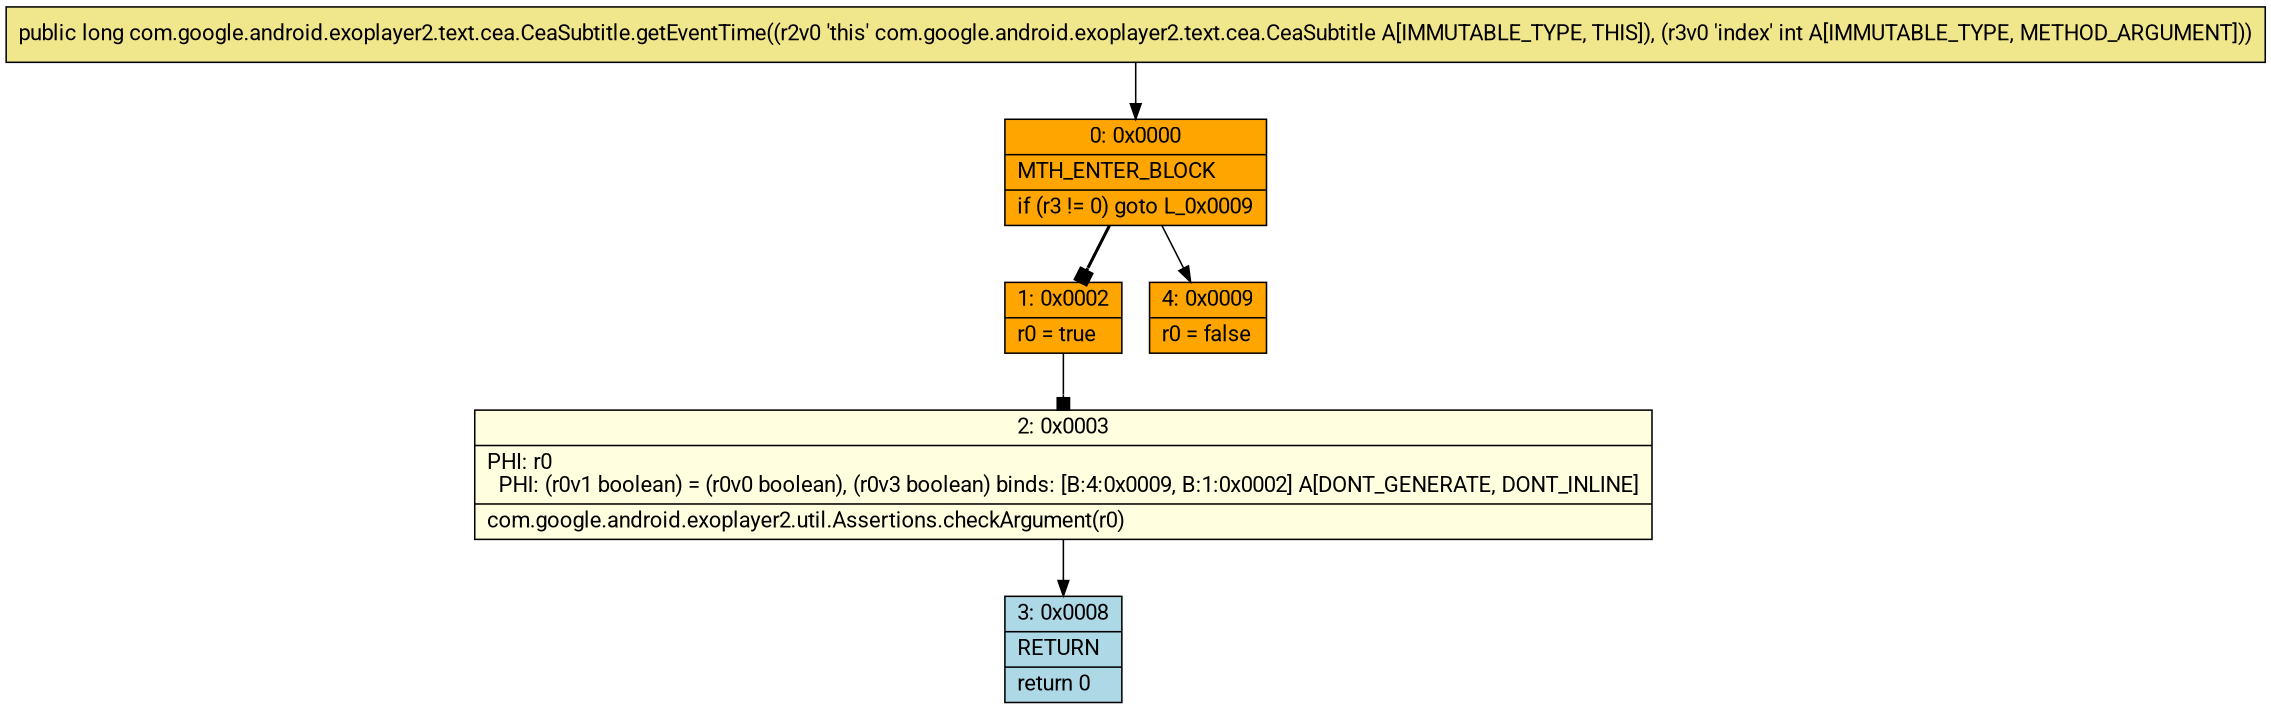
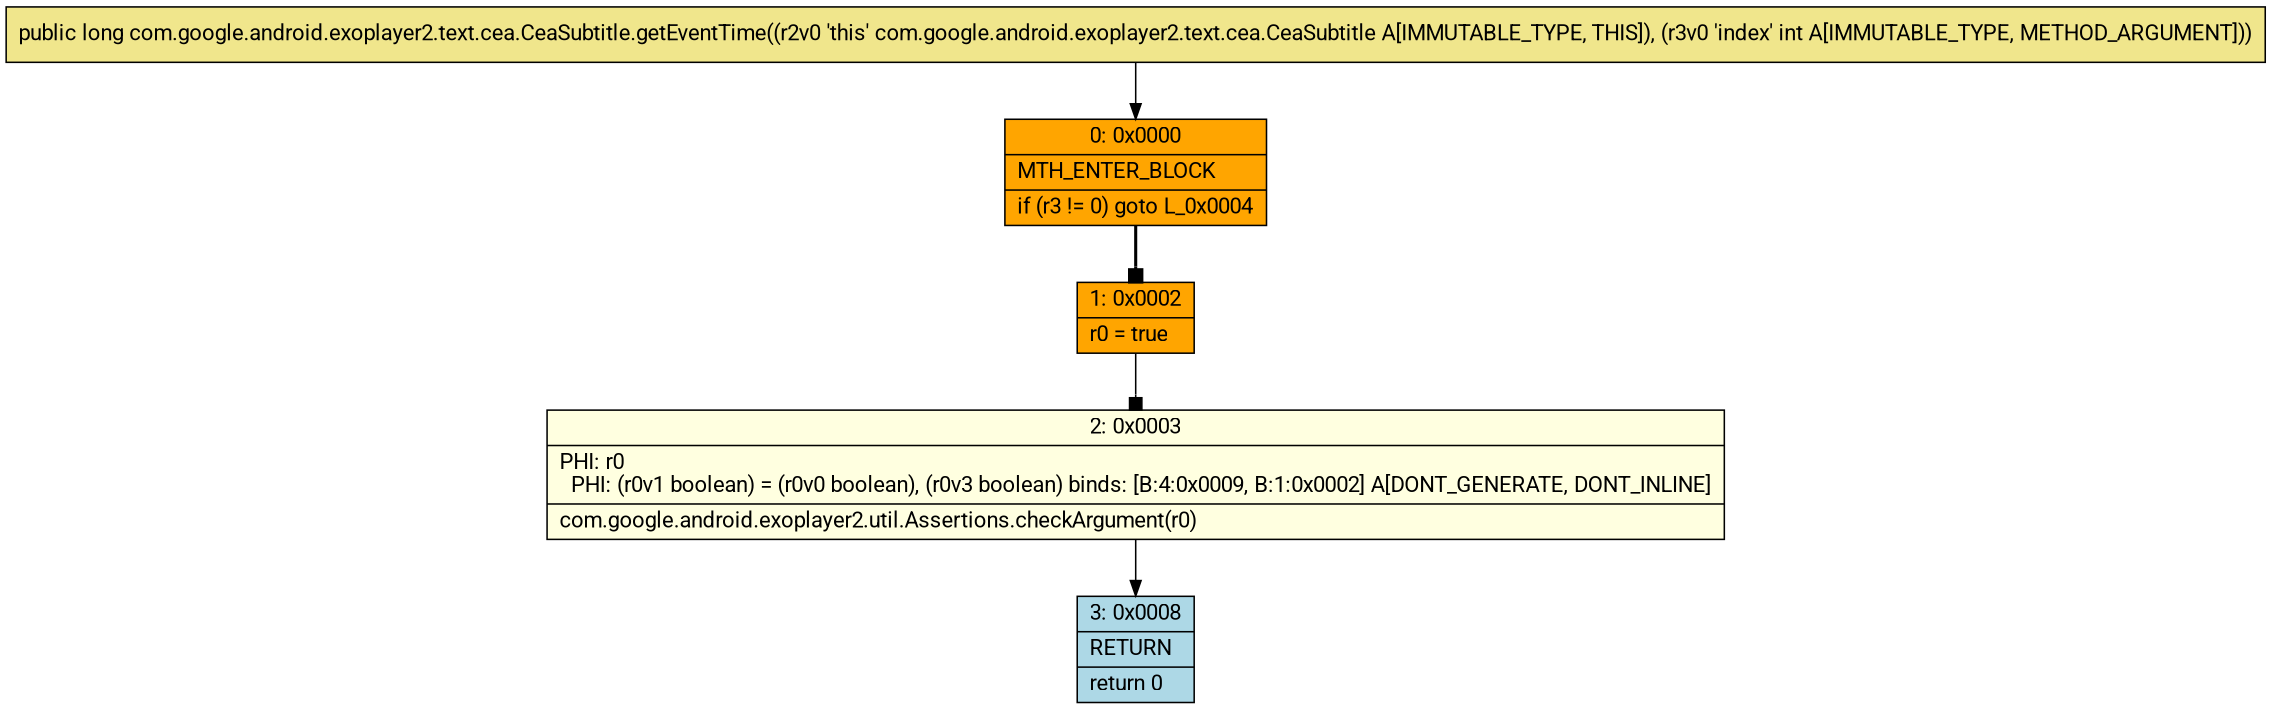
  digraph {
    fontname=Roboto
    node [fillcolor=orange fontname=Roboto shape=record style=filled]
    edge [arrowhead=normal fontname=Roboto style=solid]
-   n1 [label="{0\:\ 0x0000|MTH_ENTER_BLOCK\l|if (r3 != 0) goto L_0x0009\l}"]
+   n1 [label="{0\:\ 0x0000|MTH_ENTER_BLOCK\l|if (r3 != 0) goto L_0x0004\l}"]
    n2 [label="{1\:\ 0x0002|r0 = true\l}"]
-   n3 [label="{4\:\ 0x0009|r0 = false\l}"]
    n4 [fillcolor=lightyellow label="{2\:\ 0x0003|PHI: r0 \l  PHI: (r0v1 boolean) = (r0v0 boolean), (r0v3 boolean) binds: [B:4:0x0009, B:1:0x0002] A[DONT_GENERATE, DONT_INLINE]\l|com.google.android.exoplayer2.util.Assertions.checkArgument(r0)\l}"]
    n5 [fillcolor=lightblue label="{3\:\ 0x0008|RETURN\l|return 0\l}"]
    n6 [fillcolor=khaki label="{public long com.google.android.exoplayer2.text.cea.CeaSubtitle.getEventTime((r2v0 'this' com.google.android.exoplayer2.text.cea.CeaSubtitle A[IMMUTABLE_TYPE, THIS]), (r3v0 'index' int A[IMMUTABLE_TYPE, METHOD_ARGUMENT])) }"]
    n1 -> n2 [arrowhead=box style=bold]
-   n1 -> n3
    n2 -> n4 [arrowhead=box]
    n4 -> n5
    n6 -> n1
  }
